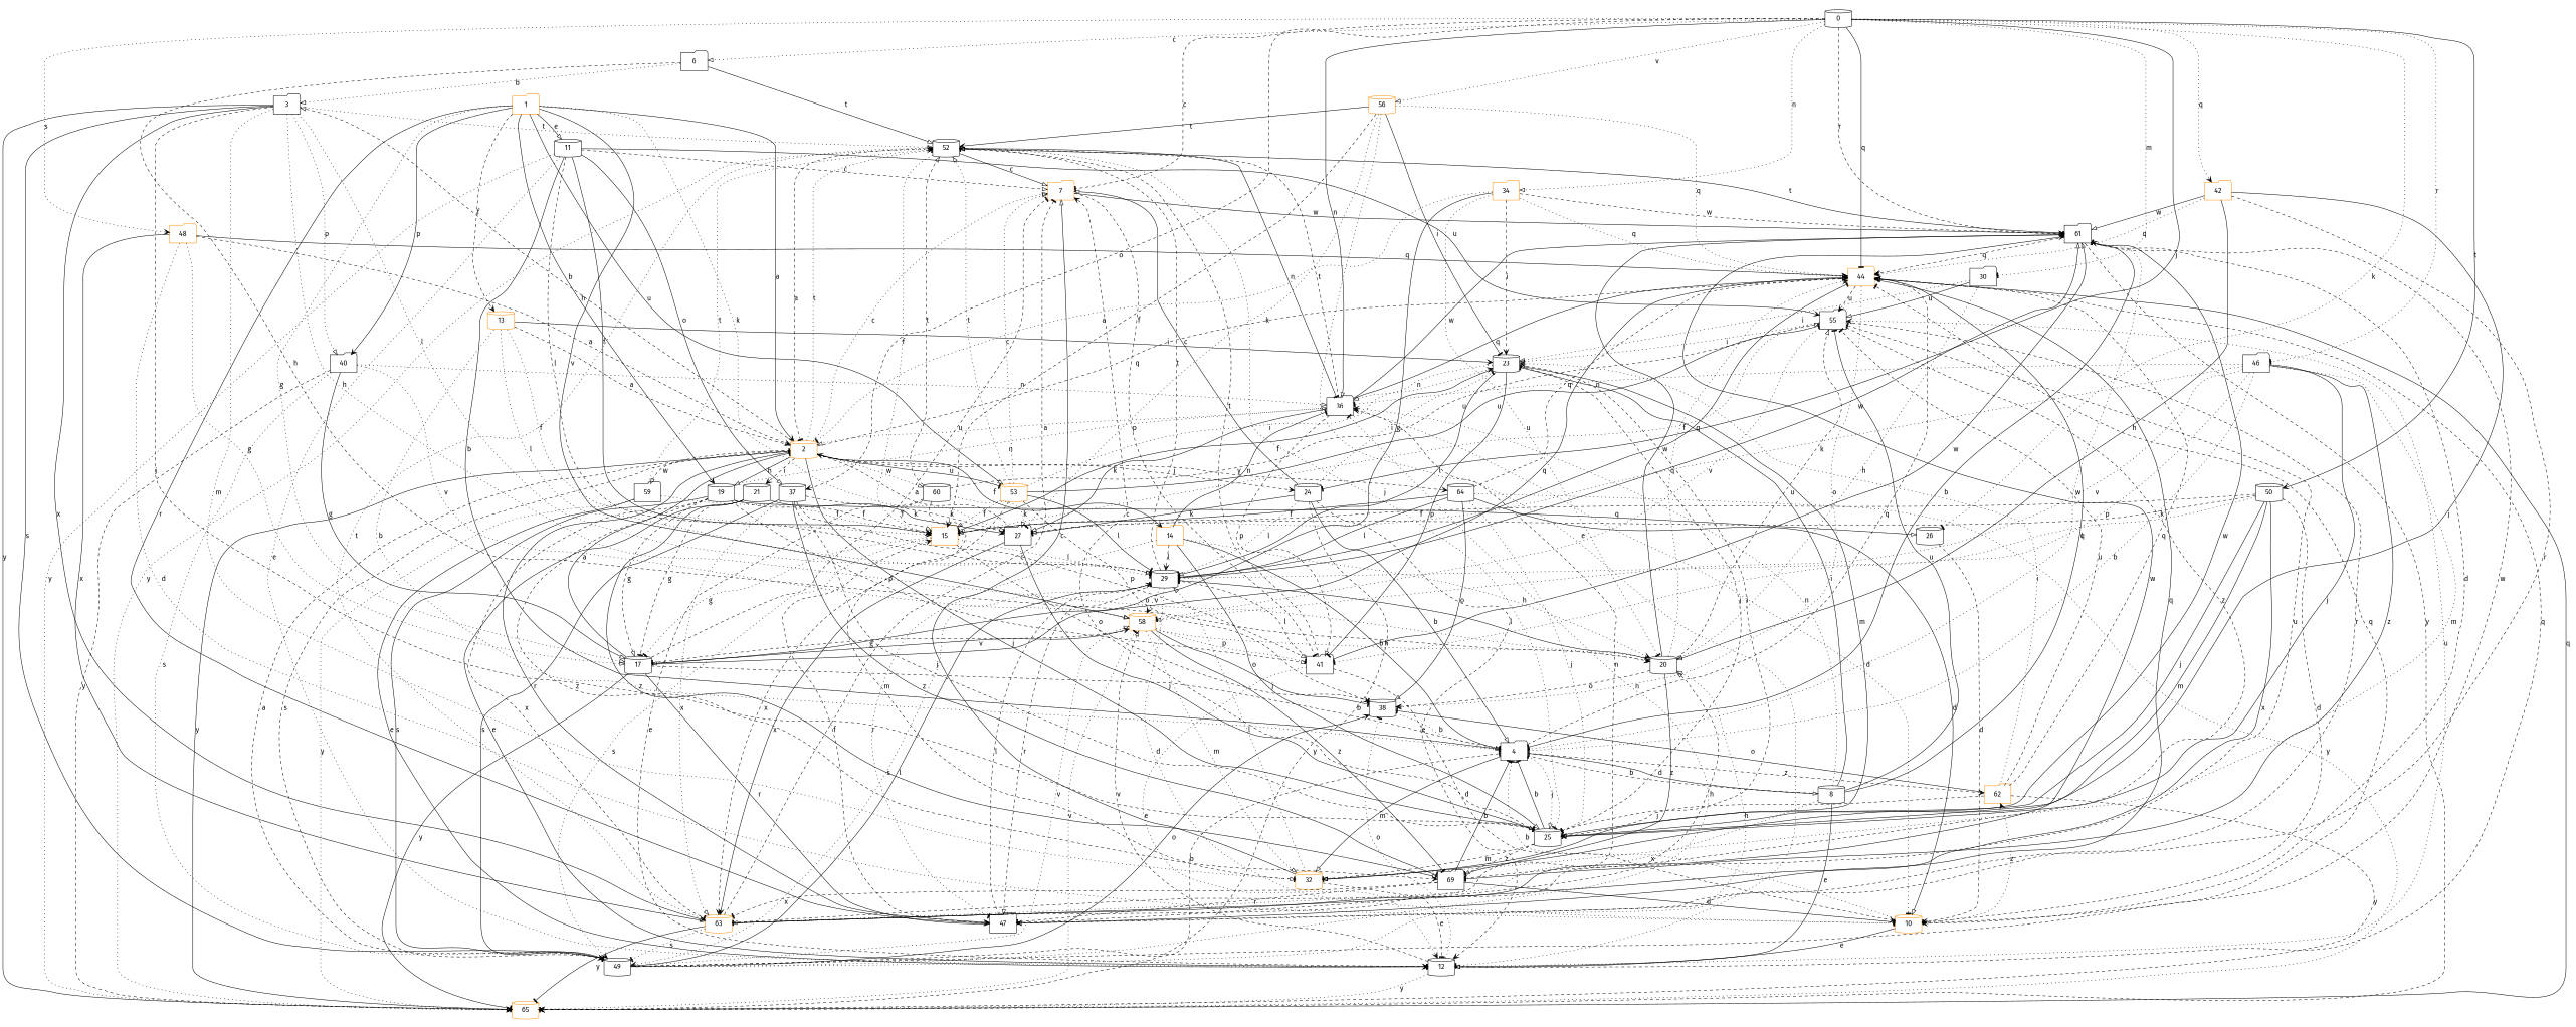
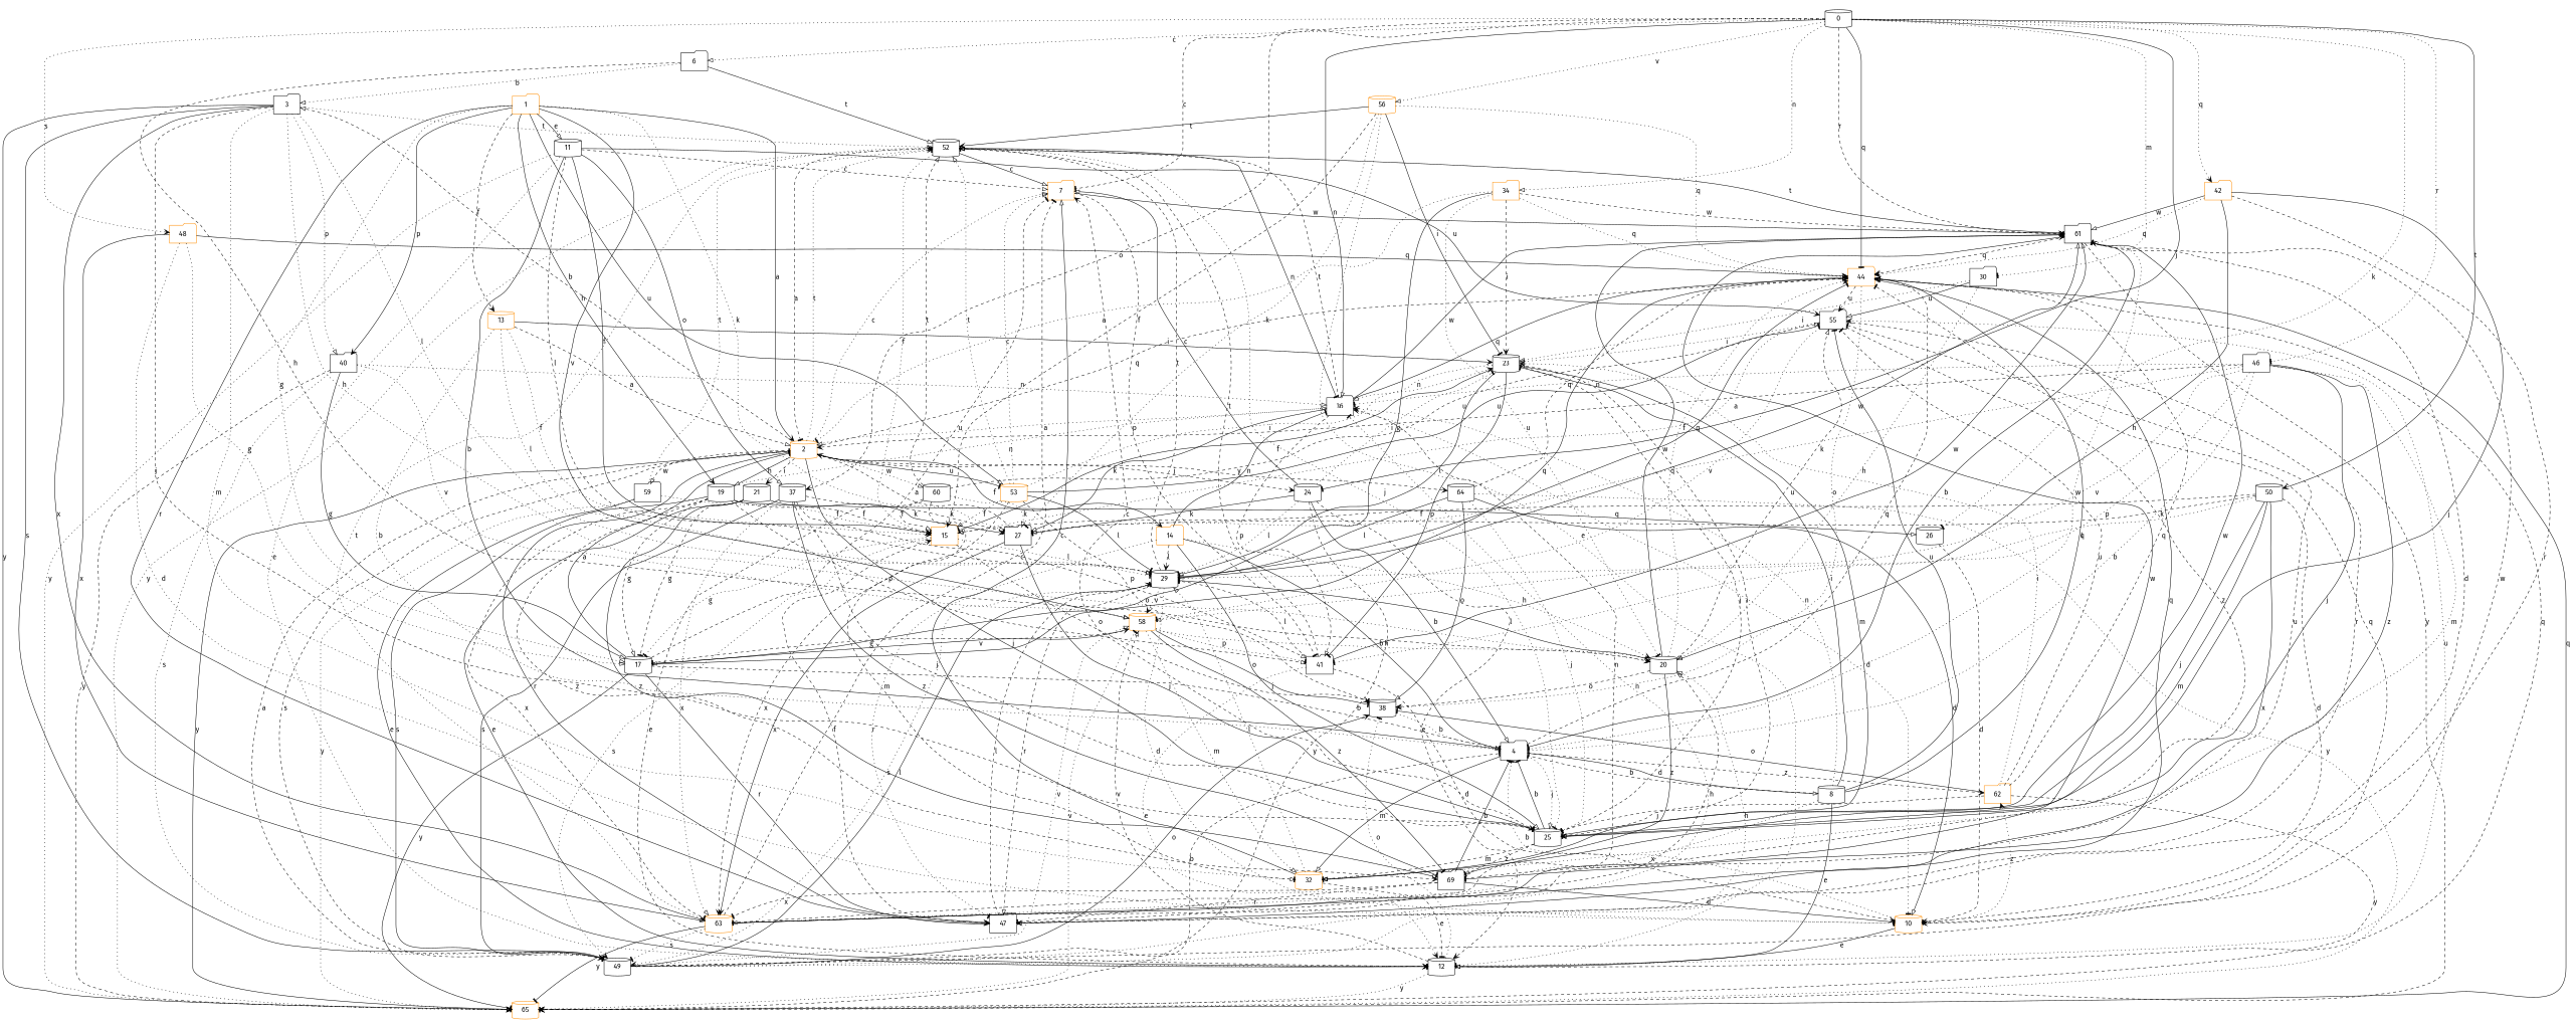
  strict digraph {
    fontname="Fira Sans"
    node [color=black fontname="Fira Sans" shape=cylinder]
    edge [arrowhead=onormal fontname="Fira Sans" style=solid]
    6 [shape=folder]
    0
    7 [color=darkorange shape=folder]
    24
    26
    30 [shape=folder]
    34 [color=darkorange shape=folder]
    36 [shape=folder]
    37
    42 [color=darkorange shape=folder]
    44 [color=darkorange shape=folder]
    46 [shape=folder]
    48 [color=darkorange shape=folder]
    50
    56 [color=darkorange]
    61 [shape=folder]
    3 [shape=folder]
    52
    20
    41 [shape=folder]
    27 [shape=folder]
    65 [color=darkorange]
    29
    4 [shape=folder]
    12
    23
    10 [color=darkorange]
    55 [shape=folder]
    2 [color=darkorange]
    17
    25
    49
    63 [color=darkorange]
    69 [shape=folder]
    47 [shape=folder]
    38
    58 [color=darkorange]
    32 [color=darkorange]
    15 [color=darkorange shape=folder]
    1 [color=darkorange shape=folder]
    11
    13 [color=darkorange]
    19
    40 [shape=folder]
    53 [color=darkorange]
    14 [color=darkorange shape=folder]
    21
    59 [shape=folder]
    60
    64
    8
    n52 [color=darkorange label=62 shape=folder]
    6 -> 3 [label=b style=dotted]
    6 -> 52 [label=t]
    6 -> 20 [arrowhead=vee label=h style=dashed]
    0 -> 6 [label=c style=dotted]
    0 -> 7 [arrowhead=tee label=c style=dashed]
    0 -> 24 [arrowhead=tee label=j]
    0 -> 26 [arrowhead=tee label=k style=dotted]
    0 -> 30 [arrowhead=tee label=m style=dotted]
    0 -> 34 [label=n style=dotted]
    0 -> 36 [label=n]
    0 -> 37 [arrowhead=vee label=o style=dashed]
    0 -> 42 [arrowhead=vee label=q style=dotted]
    0 -> 44 [arrowhead=tee label=q]
    0 -> 46 [arrowhead=tee label=r style=dotted]
    0 -> 48 [arrowhead=vee label=s style=dotted]
    0 -> 50 [arrowhead=vee label=t]
    0 -> 56 [label=v style=dotted]
    0 -> 61 [arrowhead=tee label=r style=dashed]
    7 -> 61 [label=w]
    7 -> 41 [arrowhead=tee label=p style=dashed]
    24 -> 7 [label=c]
    24 -> 27 [arrowhead=tee label=k]
    24 -> 65 [label=y style=dashed]
    24 -> 29 [arrowhead=tee label=l style=dotted]
    24 -> 4 [label=b]
    24 -> 12 [arrowhead=vee label=e style=dashed]
    24 -> 23 [arrowhead=tee label=i style=dotted]
    26 -> 10 [arrowhead=vee label=d style=dashed]
    30 -> 20 [label=h style=dotted]
    30 -> 23 [label=i style=dotted]
    30 -> 55 [label=u]
    34 -> 44 [arrowhead=vee label=q style=dotted]
    34 -> 61 [arrowhead=vee label=w style=dashed]
    34 -> 20 [arrowhead=tee label=u style=dotted]
    34 -> 23 [arrowhead=vee label=i style=dashed]
    34 -> 2 [arrowhead=tee label=a style=dotted]
    34 -> 17 [label=g]
    36 -> 44 [label=q]
    36 -> 61 [arrowhead=tee label=w]
    36 -> 52 [label=t style=dashed]
    36 -> 41 [label=p style=dashed]
    36 -> 27 [label=k]
    36 -> 10 [arrowhead=tee label=d style=dotted]
    36 -> 2 [label=a style=dotted]
    37 -> 41 [label=p style=dashed]
    37 -> 27 [arrowhead=tee label=k style=dashed]
    37 -> 25 [arrowhead=tee label=j style=dashed]
    37 -> 49 [arrowhead=tee label=s]
    37 -> 63 [label=x style=dotted]
    37 -> 69 [arrowhead=tee label=z]
    42 -> 44 [arrowhead=vee label=q style=dotted]
    42 -> 61 [label=w]
    42 -> 20 [label=h]
    42 -> 25 [label=j]
    42 -> 47 [arrowhead=vee label=r style=dashed]
    44 -> 55 [arrowhead=vee label=u style=dashed]
    44 -> 38 [arrowhead=vee label=o style=dotted]
    46 -> 36 [arrowhead=tee label=n style=dotted]
    46 -> 41 [arrowhead=tee label=p style=dotted]
    46 -> 27 [label=k style=dotted]
    46 -> 4 [arrowhead=tee label=b style=dotted]
    46 -> 25 [arrowhead=vee label=j]
    46 -> 69 [arrowhead=tee label=z]
    46 -> 58 [label=v style=dotted]
    46 -> 32 [arrowhead=tee label=m style=dotted]
    48 -> 44 [label=q]
    48 -> 10 [arrowhead=tee label=d style=dotted]
-   48 -> 2 [arrowhead=vee label=a style=dashed]
+   46 -> 2 [arrowhead=vee label=a style=dashed]
    48 -> 17 [label=g style=dotted]
    48 -> 63 [label=x]
    50 -> 27 [arrowhead=tee label=k style=dashed]
    50 -> 29 [arrowhead=tee label=l style=dotted]
    50 -> 10 [arrowhead=tee label=d style=dashed]
    50 -> 25 [arrowhead=tee label=j]
    50 -> 63 [arrowhead=tee label=x]
    50 -> 32 [label=m]
    50 -> 15 [label=f style=dashed]
    56 -> 44 [arrowhead=vee label=q style=dotted]
    56 -> 52 [arrowhead=vee label=t]
    56 -> 27 [arrowhead=tee label=k style=dotted]
    56 -> 12 [arrowhead=tee label=e style=dotted]
    56 -> 23 [arrowhead=tee label=i]
    56 -> 15 [arrowhead=vee label=f style=dashed]
    61 -> 44 [arrowhead=vee label=q style=dashed]
    61 -> 52 [arrowhead=tee label=t]
    61 -> 65 [arrowhead=vee label=y style=dashed]
    61 -> 4 [arrowhead=tee label=b]
    61 -> 10 [arrowhead=vee label=d style=dashed]
    3 -> 52 [label=t style=dotted]
    3 -> 20 [arrowhead=vee label=h style=dotted]
    3 -> 65 [label=y]
    3 -> 29 [label=l style=dotted]
    3 -> 25 [label=j style=dashed]
    3 -> 49 [arrowhead=tee label=s]
    3 -> 63 [arrowhead=vee label=x]
    3 -> 32 [label=m style=dotted]
    3 -> 40 [label=p style=dotted]
    52 -> 7 [label=c]
    52 -> 36 [arrowhead=tee label=n]
    52 -> 65 [label=y style=dotted]
    52 -> 2 [arrowhead=tee label=a style=dashed]
    52 -> 25 [arrowhead=tee label=j style=dotted]
    52 -> 15 [arrowhead=vee label=f style=dotted]
    20 -> 44 [arrowhead=vee label=q style=dotted]
    20 -> 61 [arrowhead=vee label=w]
    20 -> 29 [arrowhead=tee label=l]
    20 -> 55 [label=u style=dashed]
    20 -> 69 [arrowhead=tee label=z]
    20 -> 38 [label=o style=dashed]
    41 -> 61 [label=w]
    41 -> 52 [label=t style=dashed]
    41 -> 29 [arrowhead=tee label=l style=dashed]
    41 -> 12 [arrowhead=vee label=e style=dotted]
    41 -> 10 [arrowhead=vee label=d style=dashed]
    27 -> 2 [arrowhead=vee label=a style=dashed]
-   27 -> 25 [label=j]
+   27 -> 25 [arrowhead=vee label=j]
    27 -> 63 [arrowhead=vee label=x]
    65 -> 44 [arrowhead=vee label=q]
    65 -> 58 [arrowhead=tee label=v style=dotted]
    29 -> 44 [arrowhead=tee label=q]
    29 -> 61 [label=w]
    29 -> 52 [label=t style=dashed]
    29 -> 10 [arrowhead=tee label=d style=dotted]
    29 -> 49 [arrowhead=vee label=s style=dotted]
    29 -> 47 [label=r style=dashed]
    29 -> 58 [arrowhead=vee label=v style=dotted]
    4 -> 44 [label=q style=dashed]
    4 -> 61 [arrowhead=tee label=w style=dotted]
    4 -> 25 [label=j style=dotted]
    4 -> 32 [label=m]
    4 -> 8 [label=d]
    4 -> n52 [arrowhead=vee label=z style=dashed]
    12 -> 44 [arrowhead=vee label=q style=dashed]
    12 -> 65 [arrowhead=tee label=y style=dotted]
    12 -> 55 [arrowhead=vee label=u style=dotted]
    12 -> 38 [arrowhead=tee label=o style=dotted]
    12 -> 58 [label=v style=dashed]
    23 -> 36 [label=n style=dotted]
    23 -> 41 [arrowhead=tee label=p]
    23 -> 29 [label=l]
    23 -> 25 [arrowhead=tee label=j style=dashed]
    23 -> 32 [label=m]
    23 -> 15 [arrowhead=tee label=f]
    10 -> 61 [arrowhead=vee label=w style=dashed]
    10 -> 4 [arrowhead=tee label=b style=dotted]
    10 -> 12 [label=e]
    10 -> n52 [arrowhead=vee label=z style=dotted]
    55 -> 23 [label=i style=dotted]
    55 -> 69 [arrowhead=tee label=z style=dashed]
    55 -> 47 [label=r style=dashed]
    55 -> 58 [arrowhead=tee label=v style=dotted]
    55 -> 15 [label=f style=dotted]
    2 -> 7 [label=c style=dotted]
    2 -> 24 [arrowhead=vee label=j style=dashed]
    2 -> 44 [label=q style=dashed]
    2 -> 3 [label=b style=dashed]
    2 -> 52 [arrowhead=tee label=t style=dotted]
    2 -> 65 [arrowhead=vee label=y]
    2 -> 25 [arrowhead=tee label=j]
    2 -> 49 [arrowhead=vee label=s style=dashed]
    2 -> 47 [arrowhead=vee label=r]
    2 -> 19 [label=h]
    2 -> 53 [arrowhead=tee label=u]
    2 -> 14 [arrowhead=vee label=f]
    2 -> 21 [arrowhead=vee label=i style=dashed]
    2 -> 59 [label=w style=dashed]
    2 -> 60 [label=w style=dotted]
    2 -> 64 [arrowhead=vee label=y style=dashed]
    17 -> 7 [arrowhead=tee label=u style=dashed]
    17 -> 44 [label=q]
    17 -> 65 [arrowhead=tee label=y]
    17 -> 4 [arrowhead=tee label=b style=dashed]
    17 -> 2 [arrowhead=tee label=a]
    17 -> 47 [label=r]
    17 -> 58 [arrowhead=vee label=v]
    25 -> 7 [arrowhead=vee label=c style=dashed]
    25 -> 61 [arrowhead=tee label=w]
    25 -> 4 [arrowhead=tee label=b]
    25 -> 23 [label=i style=dashed]
    25 -> 69 [label=z style=dashed]
    25 -> 32 [label=m style=dashed]
    49 -> 36 [arrowhead=tee label=n style=dotted]
    49 -> 44 [arrowhead=tee label=q style=dashed]
    49 -> 20 [label=h style=dotted]
    49 -> 29 [arrowhead=tee label=l]
    49 -> 4 [arrowhead=tee label=b style=dashed]
    49 -> 2 [arrowhead=tee label=a style=dashed]
    49 -> 38 [arrowhead=vee label=o]
    49 -> 58 [label=v style=dotted]
    63 -> 7 [arrowhead=tee label=c style=dashed]
    63 -> 36 [arrowhead=vee label=n style=dashed]
    63 -> 61 [arrowhead=vee label=w]
    63 -> 52 [arrowhead=vee label=t style=dotted]
    63 -> 65 [arrowhead=tee label=y]
    63 -> 55 [arrowhead=tee label=u style=dashed]
    63 -> 49 [arrowhead=tee label=s style=dotted]
    69 -> 4 [arrowhead=tee label=b]
    69 -> 10 [arrowhead=tee label=d]
    69 -> 63 [arrowhead=tee label=x style=dashed]
    69 -> 47 [arrowhead=tee label=r style=dashed]
    47 -> 44 [label=q]
    47 -> 20 [label=h style=dashed]
    47 -> 29 [arrowhead=vee label=l style=dashed]
    47 -> 15 [arrowhead=vee label=f style=dashed]
    38 -> 4 [label=b style=dotted]
    58 -> 20 [label=h style=dotted]
    58 -> 41 [arrowhead=tee label=p style=dotted]
    58 -> 17 [arrowhead=tee label=g style=dashed]
    58 -> 69 [arrowhead=tee label=z]
    58 -> 38 [arrowhead=tee label=o]
    58 -> 32 [label=m style=dotted]
    32 -> 7 [label=c]
    32 -> 29 [label=l style=dotted]
    32 -> 12 [arrowhead=tee label=e style=dashed]
    15 -> 29 [arrowhead=tee label=l style=dotted]
    15 -> 17 [arrowhead=tee label=g style=dotted]
    15 -> 49 [arrowhead=vee label=s style=dotted]
    15 -> 38 [arrowhead=tee label=o style=dashed]
    1 -> 27 [label=k style=dotted]
    1 -> 2 [arrowhead=vee label=a]
    1 -> 17 [label=g style=dotted]
    1 -> 47 [arrowhead=vee label=r]
    1 -> 58 [label=v]
    1 -> 11 [label=e]
    1 -> 13 [arrowhead=vee label=f style=dashed]
    1 -> 19 [arrowhead=vee label=h]
    1 -> 40 [arrowhead=vee label=p]
    1 -> 53 [label=u]
    11 -> 7 [label=c style=dashed]
    11 -> 37 [label=o]
    11 -> 65 [arrowhead=tee label=y style=dotted]
    11 -> 29 [label=l style=dashed]
    11 -> 4 [arrowhead=tee label=b]
    11 -> 12 [arrowhead=tee label=e style=dotted]
    11 -> 55 [arrowhead=vee label=u]
    11 -> 15 [arrowhead=vee label=f]
    13 -> 29 [arrowhead=tee label=l style=dotted]
    13 -> 4 [arrowhead=tee label=b style=dotted]
    13 -> 23 [arrowhead=vee label=i]
    13 -> 2 [label=a style=dashed]
    13 -> 15 [arrowhead=vee label=f style=dotted]
    19 -> 26 [label=q]
    19 -> 36 [label=n style=dotted]
    19 -> 41 [label=p style=dashed]
    19 -> 17 [label=g style=dashed]
    19 -> 49 [arrowhead=vee label=s]
    19 -> 63 [arrowhead=tee label=x style=dashed]
    19 -> 69 [arrowhead=vee label=z style=dashed]
    19 -> 15 [arrowhead=tee label=f style=dashed]
    40 -> 36 [label=n style=dotted]
    40 -> 65 [label=y style=dashed]
    40 -> 17 [label=g]
    40 -> 49 [arrowhead=tee label=s style=dotted]
    40 -> 58 [label=v style=dotted]
    53 -> 7 [label=c style=dotted]
    53 -> 52 [label=t style=dotted]
    53 -> 29 [arrowhead=tee label=l]
    53 -> 23 [arrowhead=vee label=i style=dotted]
    53 -> 55 [arrowhead=tee label=u]
    53 -> 63 [arrowhead=vee label=x style=dashed]
    53 -> 38 [arrowhead=vee label=o style=dashed]
    53 -> 15 [label=f style=dotted]
    14 -> 36 [arrowhead=tee label=n]
    14 -> 20 [arrowhead=vee label=h style=dotted]
    14 -> 29 [arrowhead=vee label=l style=dashed]
    14 -> 4 [label=b]
    14 -> 25 [label=j]
    14 -> 47 [arrowhead=tee label=r style=dotted]
    21 -> 27 [arrowhead=vee label=k]
    21 -> 12 [arrowhead=tee label=e]
    21 -> 17 [arrowhead=tee label=g style=dashed]
    21 -> 69 [label=z]
    59 -> 52 [arrowhead=vee label=t style=dotted]
    59 -> 65 [arrowhead=vee label=y style=dotted]
    59 -> 12 [arrowhead=vee label=e]
    59 -> 15 [arrowhead=vee label=f style=dotted]
    60 -> 52 [label=t style=dashed]
    60 -> 27 [label=k style=dotted]
    60 -> 12 [arrowhead=vee label=e style=dashed]
    60 -> 55 [label=u style=dashed]
    60 -> 32 [arrowhead=tee label=m style=dashed]
    60 -> 15 [label=f style=dashed]
    64 -> 44 [arrowhead=vee label=q style=dashed]
    64 -> 65 [arrowhead=vee label=y style=dotted]
-   64 -> 29 [arrowhead=tee label=l]
+   64 -> 29 [label=l]
    64 -> 10 [label=d]
    64 -> 25 [arrowhead=tee label=j style=dotted]
    64 -> 38 [label=o]
-   64 -> 15 [arrowhead=tee label=f]
    8 -> 36 [arrowhead=vee label=n style=dotted]
    8 -> 44 [label=q]
    8 -> 4 [arrowhead=tee label=b style=dashed]
    8 -> 12 [label=e]
    8 -> 23 [arrowhead=tee label=i]
    8 -> 55 [arrowhead=tee label=u]
    8 -> 63 [label=x style=dotted]
    n52 -> 44 [label=q style=dashed]
    n52 -> 65 [arrowhead=vee label=y style=dashed]
    n52 -> 23 [arrowhead=vee label=i style=dotted]
    n52 -> 55 [arrowhead=tee label=u style=dashed]
    n52 -> 25 [label=j style=dashed]
    n52 -> 38 [arrowhead=tee label=o]
  }
